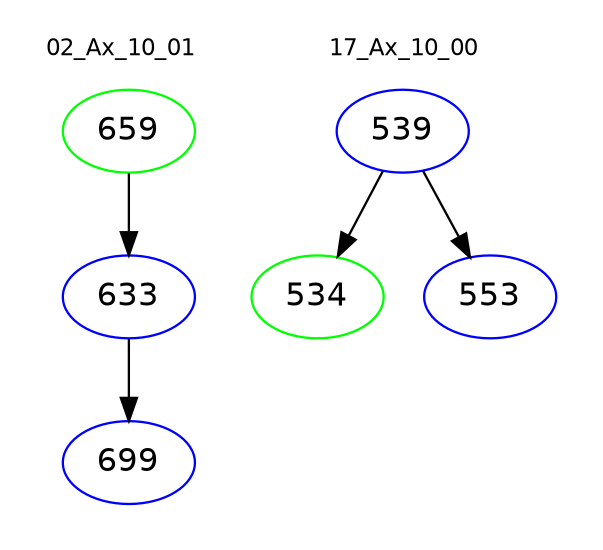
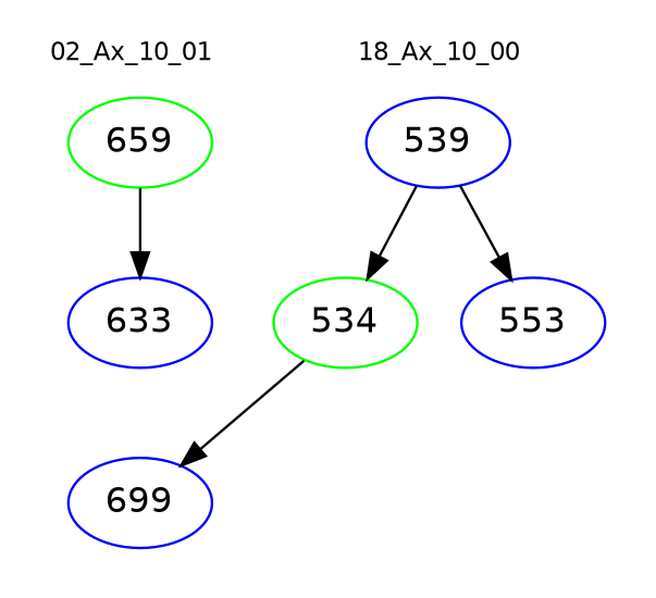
  digraph {
    fontname="DejaVu Sans"
    node [color=blue fontname="DejaVu Sans"]
    edge [color=black fontname="DejaVu Sans"]
    n1 [color=green label=659]
    n2 [label=633]
    n3 [label=699]
    n4 [color=green label=534]
    n5 [label=539]
    n6 [label=553]
    subgraph cluster_1 {
      color=white
      fontsize=10
      label="02_Ax_10_01"
      n1
      n2
      n3
    }
    subgraph cluster_2 {
      color=white
      fontsize=10
-     label="17_Ax_10_00"
+     label="18_Ax_10_00"
      n4
      n5
      n6
    }
    n1 -> n2
-   n2 -> n3
+   n4 -> n3
    n5 -> n4
    n5 -> n6
  }
